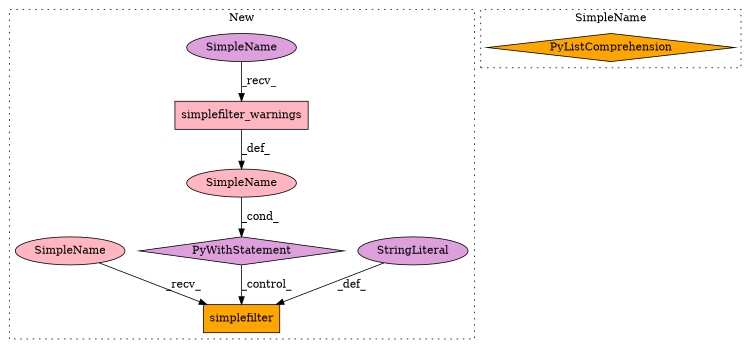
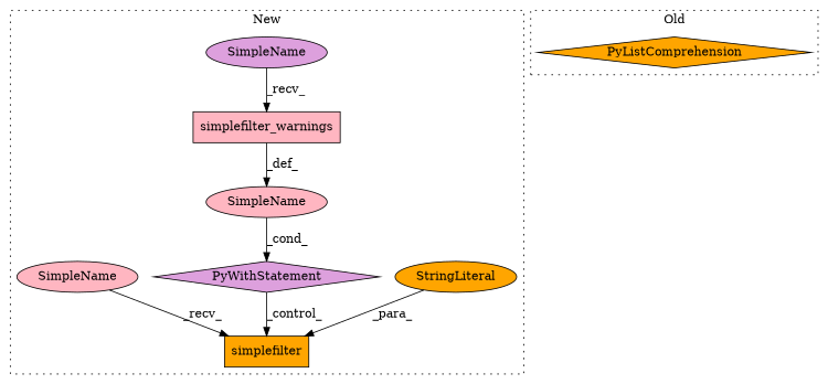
  digraph {
    node [a=42 fillcolor=lightpink l=8 shape=ellipse style=filled]
    n1 [a=32 l="15,1" label=simplefilter_warnings s="7091,7110" shape=box]
    n2 [a=32 fillcolor=orange l="13,1" label=simplefilter s="7165,7217" shape=box]
    n3 [label=SimpleName l=""]
    n4 [a=104 fillcolor=plum l="10,2" label=PyWithStatement s="7072,7111" shape=diamond]
-   n5 [a=45 fillcolor=plum label=StringLiteral s=7178]
+   n5 [a=45 fillcolor=orange label=StringLiteral s=7178]
    n6 [fillcolor=plum label=SimpleName s=7082]
    n7 [label=SimpleName s=7156]
    n8 [a=109 fillcolor=orange l=108 label=PyListComprehension s=6874 shape=diamond]
    subgraph cluster_1 {
      label=New
      style=dotted
      n1
      n2
      n3
      n4
      n5
      n6
      n7
    }
    subgraph cluster_2 {
-     label=SimpleName
+     label=Old
      style=dotted
      n8
    }
    n1 -> n3 [label=_def_]
    n3 -> n4 [label=_cond_]
    n4 -> n2 [label=_control_]
-   n5 -> n2 [label=_def_]
+   n5 -> n2 [label=_para_]
    n6 -> n1 [label=_recv_]
    n7 -> n2 [label=_recv_]
  }
